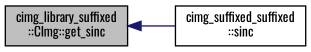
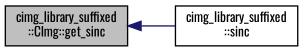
  digraph {
    rankdir=LR
    fontname=Oswald
    node [color=black fontname=Oswald fontsize=10 shape=record style=filled]
    n1 [fillcolor=grey75 fontcolor=black height=0.2 label="cimg_library_suffixed\l::CImg::get_sinc" width=0.4]
-   n2 [fillcolor=white height=0.2 label="cimg_suffixed_suffixed\l::sinc" width=0.4]
+   n2 [fillcolor=white height=0.2 label="cimg_library_suffixed\l::sinc" width=0.4]
    n1 -> n2 [color=midnightblue dir=back fontname=Oswald fontsize=10 labelfontname=Helvetica labelfontsize=10 style=solid]
  }
